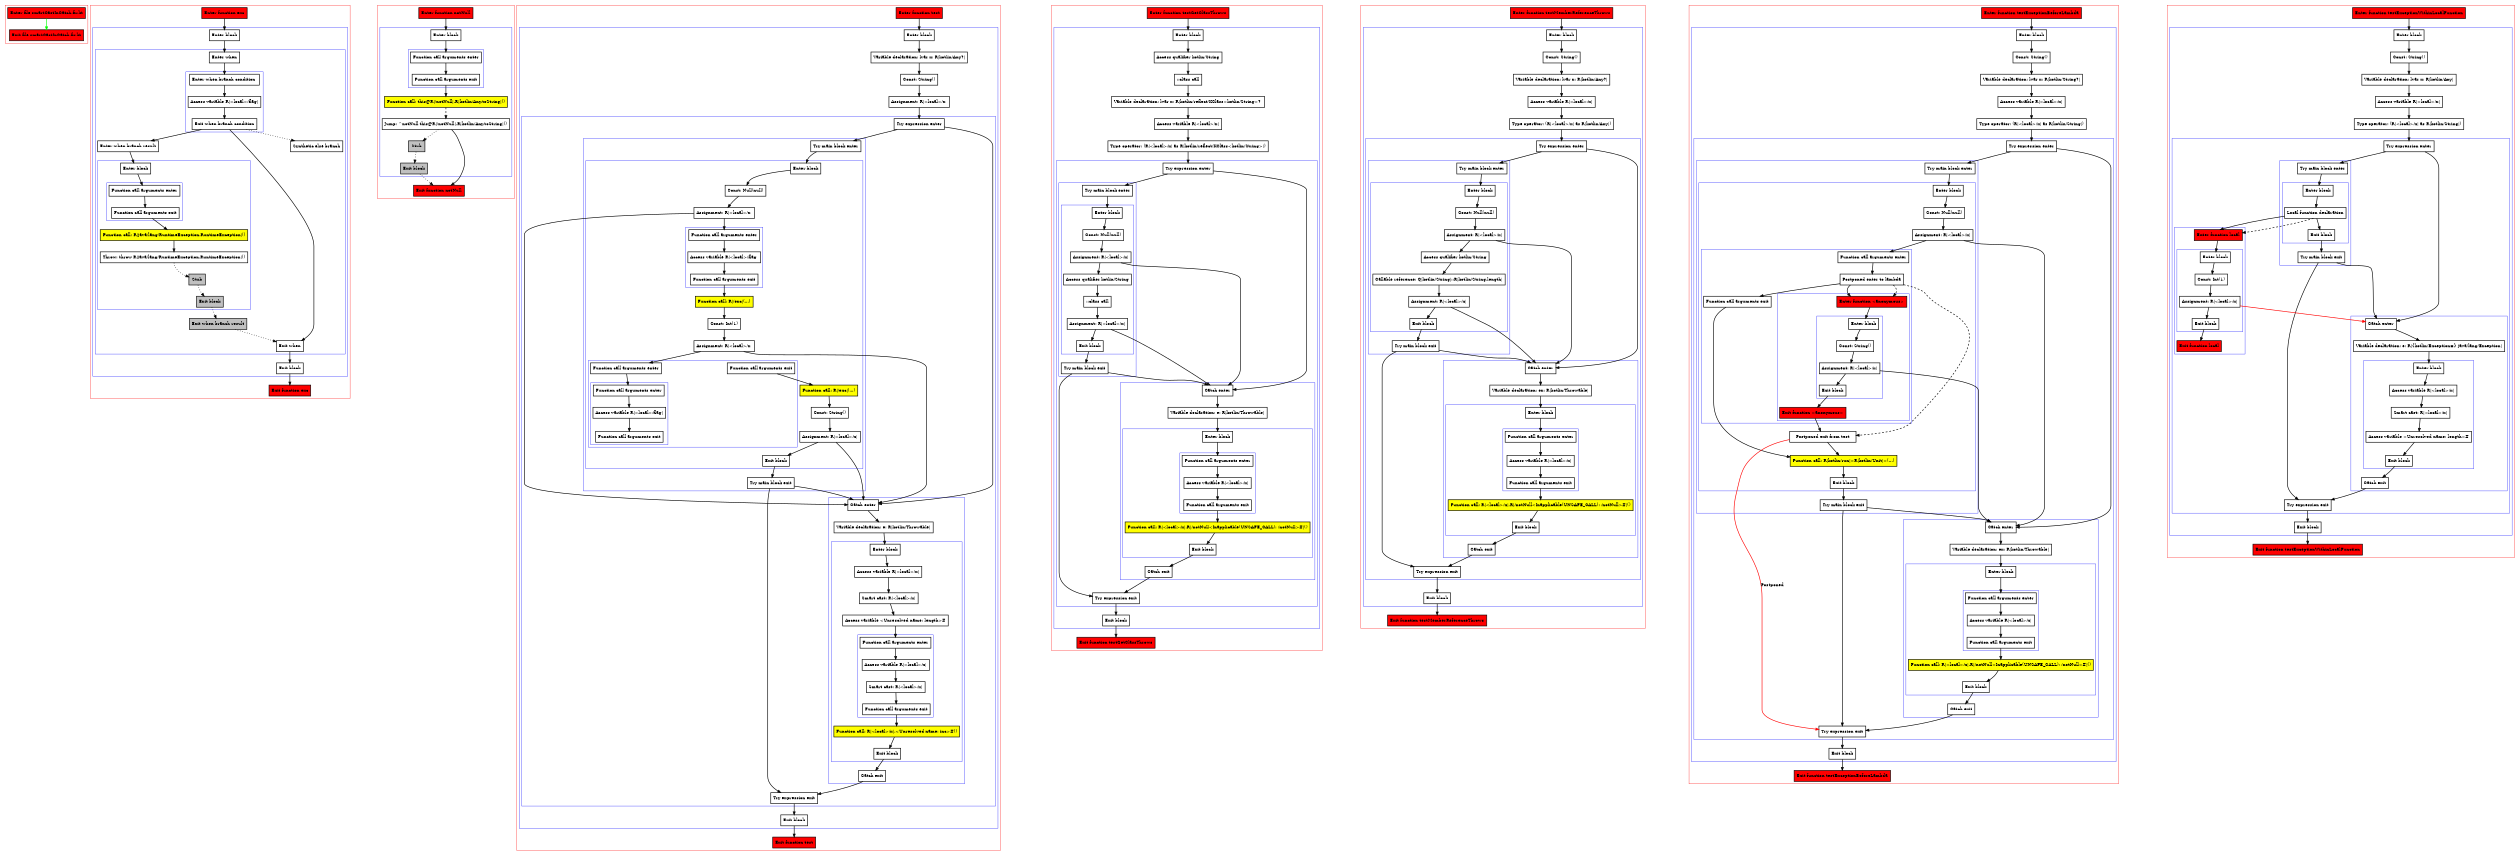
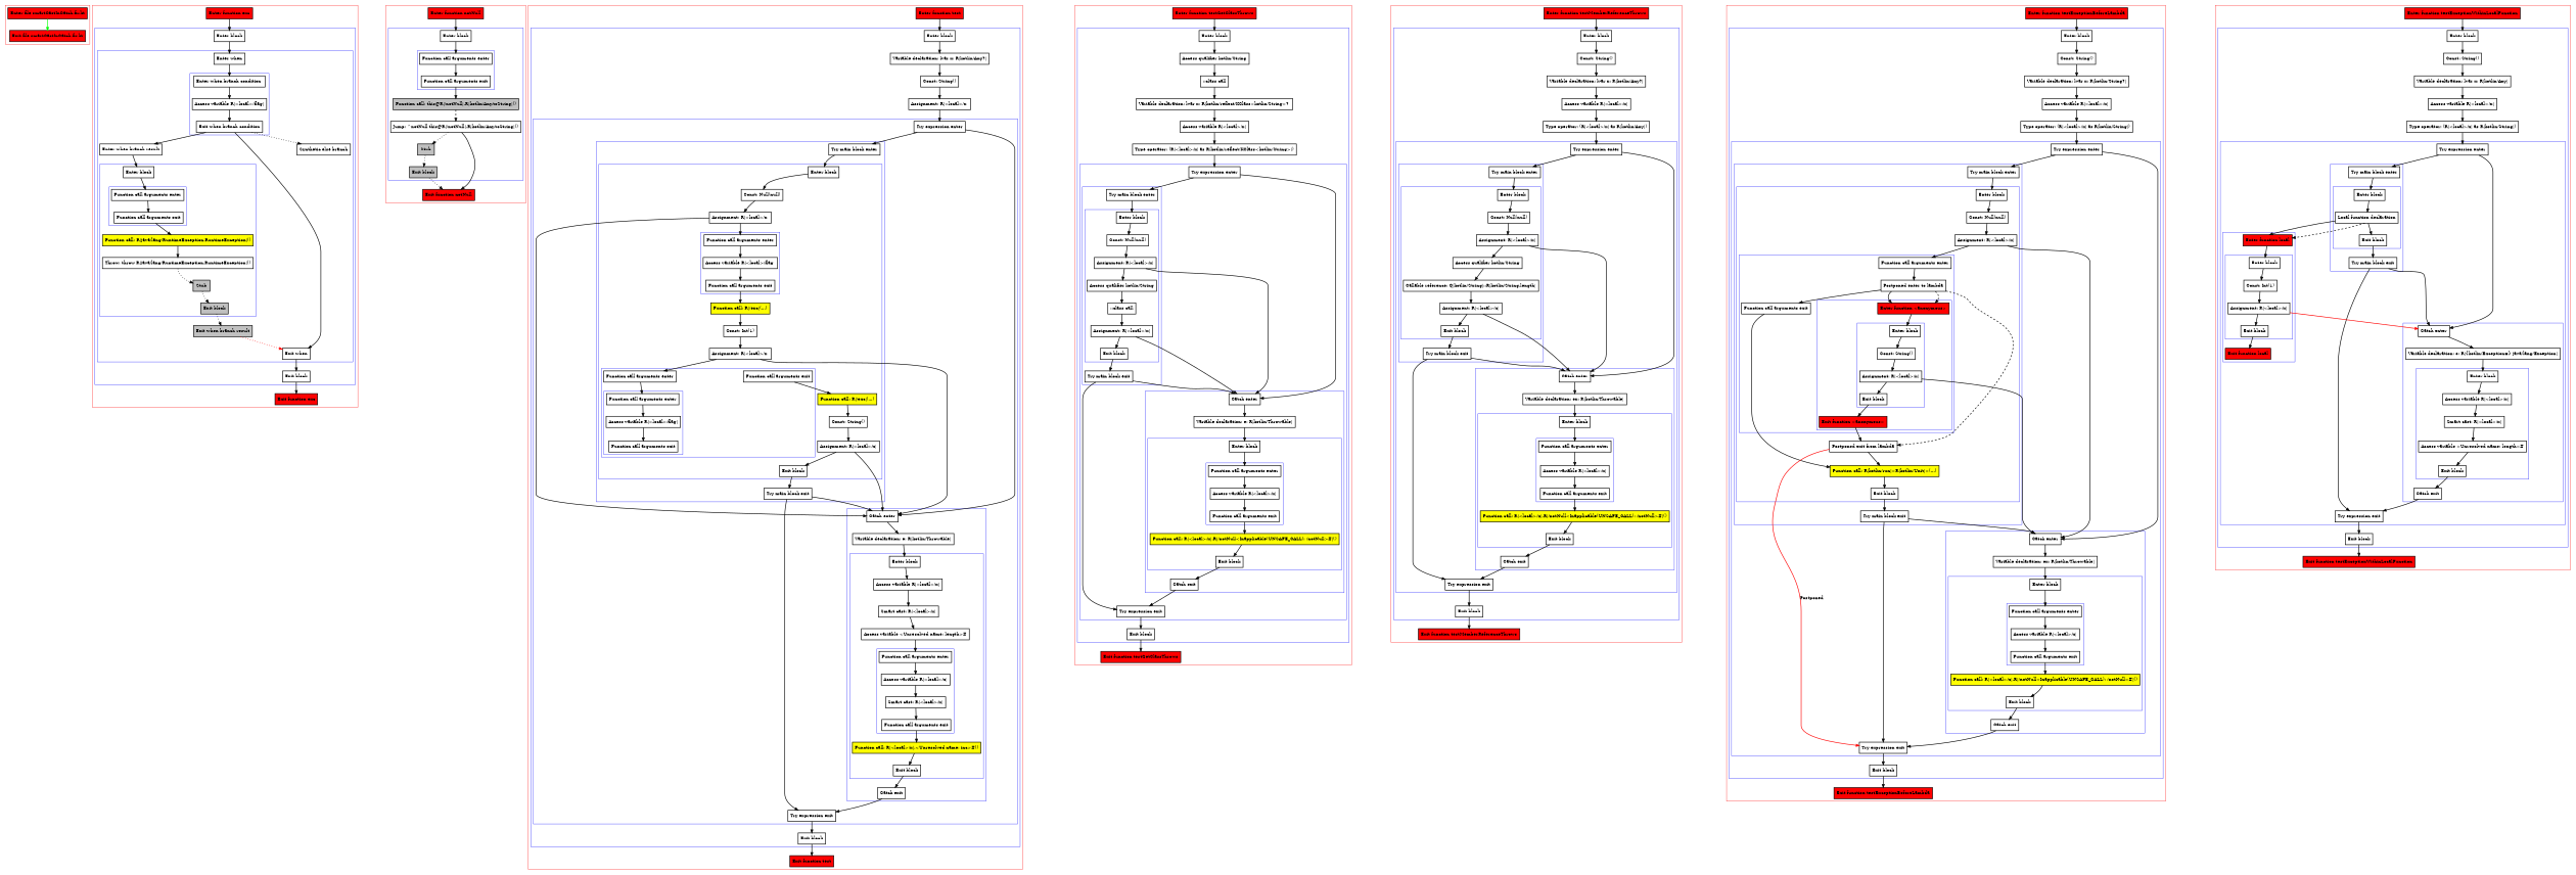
  digraph {
    nodesep=3
    node [penwidth=2 shape=box]
    edge [penwidth=2]
    n1 [fillcolor=red label="Enter file smartCastInCatch.fir.kt" style=filled]
    n2 [fillcolor=red label="Exit file smartCastInCatch.fir.kt" style=filled]
    n3 [label="Enter when branch condition "]
    n4 [label="Access variable R|<local>/flag|"]
    n5 [label="Exit when branch condition"]
    n6 [label="Function call arguments enter"]
    n7 [label="Function call arguments exit"]
    n8 [label="Enter block"]
    n9 [fillcolor=yellow label="Function call: R|java/lang/RuntimeException.RuntimeException|()" style=filled]
    n10 [label="Throw: throw R|java/lang/RuntimeException.RuntimeException|()"]
    n11 [fillcolor=gray label=Stub style=filled]
    n12 [fillcolor=gray label="Exit block" style=filled]
    n13 [label="Enter when"]
    n14 [label="Synthetic else branch"]
    n15 [label="Enter when branch result"]
    n16 [fillcolor=gray label="Exit when branch result" style=filled]
    n17 [label="Exit when"]
    n18 [label="Enter block"]
    n19 [label="Exit block"]
    n20 [fillcolor=red label="Enter function exc" style=filled]
    n21 [fillcolor=red label="Exit function exc" style=filled]
    n22 [label="Function call arguments enter"]
    n23 [label="Function call arguments exit"]
    n24 [label="Enter block"]
-   n25 [fillcolor=yellow label="Function call: this@R|/notNull|.R|kotlin/Any.toString|()" style=filled]
+   n25 [fillcolor=gray label="Function call: this@R|/notNull|.R|kotlin/Any.toString|()" style=filled]
    n26 [label="Jump: ^notNull this@R|/notNull|.R|kotlin/Any.toString|()"]
    n27 [fillcolor=gray label=Stub style=filled]
    n28 [fillcolor=gray label="Exit block" style=filled]
    n29 [fillcolor=red label="Enter function notNull" style=filled]
    n30 [fillcolor=red label="Exit function notNull" style=filled]
    n31 [label="Function call arguments enter"]
    n32 [label="Access variable R|<local>/flag|"]
    n33 [label="Function call arguments exit"]
    n34 [label="Function call arguments enter"]
    n35 [label="Access variable R|<local>/flag|"]
    n36 [label="Function call arguments exit"]
    n37 [label="Function call arguments enter"]
    n38 [label="Function call arguments exit"]
    n39 [label="Enter block"]
    n40 [label="Const: Null(null)"]
    n41 [label="Assignment: R|<local>/x|"]
    n42 [fillcolor=yellow label="Function call: R|/exc|(...)" style=filled]
    n43 [label="Const: Int(1)"]
    n44 [label="Assignment: R|<local>/x|"]
    n45 [fillcolor=yellow label="Function call: R|/exc|(...)" style=filled]
    n46 [label="Const: String()"]
    n47 [label="Assignment: R|<local>/x|"]
    n48 [label="Exit block"]
    n49 [label="Try main block enter"]
    n50 [label="Try main block exit"]
    n51 [label="Function call arguments enter"]
    n52 [label="Access variable R|<local>/x|"]
    n53 [label="Smart cast: R|<local>/x|"]
    n54 [label="Function call arguments exit"]
    n55 [label="Enter block"]
    n56 [label="Access variable R|<local>/x|"]
    n57 [label="Smart cast: R|<local>/x|"]
    n58 [label="Access variable <Unresolved name: length>#"]
    n59 [fillcolor=yellow label="Function call: R|<local>/x|.<Unresolved name: inc>#()" style=filled]
    n60 [label="Exit block"]
    n61 [label="Catch enter"]
    n62 [label="Variable declaration: e: R|kotlin/Throwable|"]
    n63 [label="Catch exit"]
    n64 [label="Try expression enter"]
    n65 [label="Try expression exit"]
    n66 [label="Enter block"]
    n67 [label="Variable declaration: lvar x: R|kotlin/Any?|"]
    n68 [label="Const: String()"]
    n69 [label="Assignment: R|<local>/x|"]
    n70 [label="Exit block"]
    n71 [fillcolor=red label="Enter function test" style=filled]
    n72 [fillcolor=red label="Exit function test" style=filled]
    n73 [label="Enter block"]
    n74 [label="Const: Null(null)"]
    n75 [label="Assignment: R|<local>/x|"]
    n76 [label="Access qualifier kotlin/String"]
    n77 [label="::class call"]
    n78 [label="Assignment: R|<local>/x|"]
    n79 [label="Exit block"]
    n80 [label="Try main block enter"]
    n81 [label="Try main block exit"]
    n82 [label="Function call arguments enter"]
    n83 [label="Access variable R|<local>/x|"]
    n84 [label="Function call arguments exit"]
    n85 [label="Enter block"]
    n86 [fillcolor=yellow label="Function call: R|<local>/x|.R|/notNull<Inapplicable(UNSAFE_CALL): /notNull>#|()" style=filled]
    n87 [label="Exit block"]
    n88 [label="Catch enter"]
    n89 [label="Variable declaration: e: R|kotlin/Throwable|"]
    n90 [label="Catch exit"]
    n91 [label="Try expression enter"]
    n92 [label="Try expression exit"]
    n93 [label="Enter block"]
    n94 [label="Access qualifier kotlin/String"]
    n95 [label="::class call"]
    n96 [label="Variable declaration: lvar x: R|kotlin/reflect/KClass<kotlin/String>?|"]
    n97 [label="Access variable R|<local>/x|"]
    n98 [label="Type operator: (R|<local>/x| as R|kotlin/reflect/KClass<kotlin/String>|)"]
    n99 [label="Exit block"]
    n100 [fillcolor=red label="Enter function testGetClassThrows" style=filled]
    n101 [fillcolor=red label="Exit function testGetClassThrows" style=filled]
    n102 [label="Enter block"]
    n103 [label="Const: Null(null)"]
    n104 [label="Assignment: R|<local>/x|"]
    n105 [label="Access qualifier kotlin/String"]
    n106 [label="Callable reference: Q|kotlin/String|::R|kotlin/String.length|"]
    n107 [label="Assignment: R|<local>/x|"]
    n108 [label="Exit block"]
    n109 [label="Try main block enter"]
    n110 [label="Try main block exit"]
    n111 [label="Function call arguments enter"]
    n112 [label="Access variable R|<local>/x|"]
    n113 [label="Function call arguments exit"]
    n114 [label="Enter block"]
    n115 [fillcolor=yellow label="Function call: R|<local>/x|.R|/notNull<Inapplicable(UNSAFE_CALL): /notNull>#|()" style=filled]
    n116 [label="Exit block"]
    n117 [label="Catch enter"]
    n118 [label="Variable declaration: ex: R|kotlin/Throwable|"]
    n119 [label="Catch exit"]
    n120 [label="Try expression enter"]
    n121 [label="Try expression exit"]
    n122 [label="Enter block"]
    n123 [label="Const: String()"]
    n124 [label="Variable declaration: lvar x: R|kotlin/Any?|"]
    n125 [label="Access variable R|<local>/x|"]
    n126 [label="Type operator: (R|<local>/x| as R|kotlin/Any|)"]
    n127 [label="Exit block"]
    n128 [fillcolor=red label="Enter function testMemberReferenceThrows" style=filled]
    n129 [fillcolor=red label="Exit function testMemberReferenceThrows" style=filled]
    n130 [label="Enter block"]
    n131 [label="Const: String()"]
    n132 [label="Assignment: R|<local>/x|"]
    n133 [label="Exit block"]
    n134 [fillcolor=red label="Enter function <anonymous>" style=filled]
    n135 [fillcolor=red label="Exit function <anonymous>" style=filled]
    n136 [label="Function call arguments enter"]
    n137 [label="Postponed enter to lambda"]
    n138 [label="Function call arguments exit"]
    n139 [label="Enter block"]
    n140 [label="Const: Null(null)"]
    n141 [label="Assignment: R|<local>/x|"]
-   n142 [label="Postponed exit from test"]
+   n142 [label="Postponed exit from lambda"]
    n143 [fillcolor=yellow label="Function call: R|kotlin/run|<R|kotlin/Unit|>(...)" style=filled]
    n144 [label="Exit block"]
    n145 [label="Try main block enter"]
    n146 [label="Try main block exit"]
    n147 [label="Function call arguments enter"]
    n148 [label="Access variable R|<local>/x|"]
    n149 [label="Function call arguments exit"]
    n150 [label="Enter block"]
    n151 [fillcolor=yellow label="Function call: R|<local>/x|.R|/notNull<Inapplicable(UNSAFE_CALL): /notNull>#|()" style=filled]
    n152 [label="Exit block"]
    n153 [label="Catch enter"]
    n154 [label="Variable declaration: ex: R|kotlin/Throwable|"]
    n155 [label="Catch exit"]
    n156 [label="Try expression enter"]
    n157 [label="Try expression exit"]
    n158 [label="Enter block"]
    n159 [label="Const: String()"]
    n160 [label="Variable declaration: lvar x: R|kotlin/String?|"]
    n161 [label="Access variable R|<local>/x|"]
    n162 [label="Type operator: (R|<local>/x| as R|kotlin/String|)"]
    n163 [label="Exit block"]
    n164 [fillcolor=red label="Enter function testExceptionBeforeLambda" style=filled]
    n165 [fillcolor=red label="Exit function testExceptionBeforeLambda" style=filled]
    n166 [label="Enter block"]
    n167 [label="Local function declaration"]
    n168 [label="Exit block"]
    n169 [label="Try main block enter"]
    n170 [label="Try main block exit"]
    n171 [label="Enter block"]
    n172 [label="Const: Int(1)"]
    n173 [label="Assignment: R|<local>/x|"]
    n174 [label="Exit block"]
    n175 [fillcolor=red label="Enter function local" style=filled]
    n176 [fillcolor=red label="Exit function local" style=filled]
    n177 [label="Enter block"]
    n178 [label="Access variable R|<local>/x|"]
    n179 [label="Smart cast: R|<local>/x|"]
    n180 [label="Access variable <Unresolved name: length>#"]
    n181 [label="Exit block"]
    n182 [label="Catch enter"]
    n183 [label="Variable declaration: e: R|{kotlin/Exception=} java/lang/Exception|"]
    n184 [label="Catch exit"]
    n185 [label="Try expression enter"]
    n186 [label="Try expression exit"]
    n187 [label="Enter block"]
    n188 [label="Const: String()"]
    n189 [label="Variable declaration: lvar x: R|kotlin/Any|"]
    n190 [label="Access variable R|<local>/x|"]
    n191 [label="Type operator: (R|<local>/x| as R|kotlin/String|)"]
    n192 [label="Exit block"]
    n193 [fillcolor=red label="Enter function testExceptionWithinLocalFunction" style=filled]
    n194 [fillcolor=red label="Exit function testExceptionWithinLocalFunction" style=filled]
    subgraph cluster_1 {
      color=red
      n1
      n2
    }
    subgraph cluster_2 {
      color=red
      n20
      n21
      subgraph cluster_3 {
        color=blue
        n18
        n19
        subgraph cluster_4 {
          color=blue
          n13
          n14
          n15
          n16
          n17
          subgraph cluster_5 {
            color=blue
            n3
            n4
            n5
          }
          subgraph cluster_6 {
            color=blue
            n8
            n9
            n10
            n11
            n12
            subgraph cluster_7 {
              color=blue
              n6
              n7
            }
          }
        }
      }
    }
    subgraph cluster_8 {
      color=red
      n29
      n30
      subgraph cluster_9 {
        color=blue
        n24
        n25
        n26
        n27
        n28
        subgraph cluster_10 {
          color=blue
          n22
          n23
        }
      }
    }
    subgraph cluster_11 {
      color=red
      n71
      n72
      subgraph cluster_12 {
        color=blue
        n66
        n67
        n68
        n69
        n70
        subgraph cluster_13 {
          color=blue
          n64
          n65
          subgraph cluster_14 {
            color=blue
            n49
            n50
            subgraph cluster_15 {
              color=blue
              n39
              n40
              n41
              n42
              n43
              n44
              n45
              n46
              n47
              n48
              subgraph cluster_16 {
                color=blue
                n31
                n32
                n33
              }
              subgraph cluster_17 {
                color=blue
                n37
                n38
                subgraph cluster_18 {
                  color=blue
                  n34
                  n35
                  n36
                }
              }
            }
          }
          subgraph cluster_19 {
            color=blue
            n61
            n62
            n63
            subgraph cluster_20 {
              color=blue
              n55
              n56
              n57
              n58
              n59
              n60
              subgraph cluster_21 {
                color=blue
                n51
                n52
                n53
                n54
              }
            }
          }
        }
      }
    }
    subgraph cluster_22 {
      color=red
      n100
      n101
      subgraph cluster_23 {
        color=blue
        n93
        n94
        n95
        n96
        n97
        n98
        n99
        subgraph cluster_24 {
          color=blue
          n91
          n92
          subgraph cluster_25 {
            color=blue
            n80
            n81
            subgraph cluster_26 {
              color=blue
              n73
              n74
              n75
              n76
              n77
              n78
              n79
            }
          }
          subgraph cluster_27 {
            color=blue
            n88
            n89
            n90
            subgraph cluster_28 {
              color=blue
              n85
              n86
              n87
              subgraph cluster_29 {
                color=blue
                n82
                n83
                n84
              }
            }
          }
        }
      }
    }
    subgraph cluster_30 {
      color=red
      n128
      n129
      subgraph cluster_31 {
        color=blue
        n122
        n123
        n124
        n125
        n126
        n127
        subgraph cluster_32 {
          color=blue
          n120
          n121
          subgraph cluster_33 {
            color=blue
            n109
            n110
            subgraph cluster_34 {
              color=blue
              n102
              n103
              n104
              n105
              n106
              n107
              n108
            }
          }
          subgraph cluster_35 {
            color=blue
            n117
            n118
            n119
            subgraph cluster_36 {
              color=blue
              n114
              n115
              n116
              subgraph cluster_37 {
                color=blue
                n111
                n112
                n113
              }
            }
          }
        }
      }
    }
    subgraph cluster_38 {
      color=red
      n164
      n165
      subgraph cluster_39 {
        color=blue
        n158
        n159
        n160
        n161
        n162
        n163
        subgraph cluster_40 {
          color=blue
          n156
          n157
          subgraph cluster_41 {
            color=blue
            n145
            n146
            subgraph cluster_42 {
              color=blue
              n139
              n140
              n141
              n142
              n143
              n144
              subgraph cluster_43 {
                color=blue
                n136
                n137
                n138
                subgraph cluster_44 {
                  color=blue
                  n134
                  n135
                  subgraph cluster_45 {
                    color=blue
                    n130
                    n131
                    n132
                    n133
                  }
                }
              }
            }
          }
          subgraph cluster_46 {
            color=blue
            n153
            n154
            n155
            subgraph cluster_47 {
              color=blue
              n150
              n151
              n152
              subgraph cluster_48 {
                color=blue
                n147
                n148
                n149
              }
            }
          }
        }
      }
    }
    subgraph cluster_49 {
      color=red
      n193
      n194
      subgraph cluster_50 {
        color=blue
        n187
        n188
        n189
        n190
        n191
        n192
        subgraph cluster_51 {
          color=blue
          n185
          n186
          subgraph cluster_52 {
            color=blue
            n169
            n170
            subgraph cluster_53 {
              color=blue
              n166
              n167
              n168
            }
          }
          subgraph cluster_54 {
            color=blue
            n175
            n176
            subgraph cluster_55 {
              color=blue
              n171
              n172
              n173
              n174
            }
          }
          subgraph cluster_56 {
            color=blue
            n182
            n183
            n184
            subgraph cluster_57 {
              color=blue
              n177
              n178
              n179
              n180
              n181
            }
          }
        }
      }
    }
    n1 -> n2 [color=green]
    n3 -> n4
    n4 -> n5
    n5 -> n14 [style=dotted]
    n5 -> n15
    n5 -> n17
    n6 -> n7
    n7 -> n9
    n8 -> n6
    n9 -> n10
    n10 -> n11 [style=dotted]
    n11 -> n12 [style=dotted]
    n12 -> n16 [style=dotted]
    n13 -> n3
    n15 -> n8
-   n16 -> n17 [style=dotted]
+   n16 -> n17 [style=dotted color=red]
    n17 -> n19
    n18 -> n13
    n19 -> n21
    n20 -> n18
    n22 -> n23
    n23 -> n25
    n24 -> n22
    n25 -> n26 [style=dashed]
    n26 -> n27 [style=dotted]
    n26 -> n30
    n27 -> n28 [style=dotted]
    n28 -> n30 [style=dotted]
    n29 -> n24
    n31 -> n32
    n32 -> n33
    n33 -> n42
    n34 -> n35
    n35 -> n36
    n37 -> n34
    n38 -> n45
    n39 -> n40
    n40 -> n41
    n41 -> n31
    n41 -> n61
    n42 -> n43
    n43 -> n44
    n44 -> n37
    n44 -> n61
    n45 -> n46
    n46 -> n47
    n47 -> n48
    n47 -> n61
    n48 -> n50
    n49 -> n39
    n50 -> n61
    n50 -> n65
    n51 -> n52
    n52 -> n53
    n53 -> n54
    n54 -> n59
    n55 -> n56
    n56 -> n57
    n57 -> n58
    n58 -> n51
    n59 -> n60
    n60 -> n63
    n61 -> n62
    n62 -> n55
    n63 -> n65
    n64 -> n49
    n64 -> n61
    n65 -> n70
    n66 -> n67
    n67 -> n68
    n68 -> n69
    n69 -> n64
    n70 -> n72
    n71 -> n66
    n73 -> n74
    n74 -> n75
    n75 -> n76
    n75 -> n88
    n76 -> n77
    n77 -> n78
    n78 -> n79
    n78 -> n88
    n79 -> n81
    n80 -> n73
    n81 -> n88
    n81 -> n92
    n82 -> n83
    n83 -> n84
    n84 -> n86
    n85 -> n82
    n86 -> n87
    n87 -> n90
    n88 -> n89
    n89 -> n85
    n90 -> n92
    n91 -> n80
    n91 -> n88
    n92 -> n99
    n93 -> n94
    n94 -> n95
    n95 -> n96
    n96 -> n97
    n97 -> n98
    n98 -> n91
    n99 -> n101
    n100 -> n93
    n102 -> n103
    n103 -> n104
    n104 -> n105
    n104 -> n117
    n105 -> n106
    n106 -> n107
    n107 -> n108
    n107 -> n117
    n108 -> n110
    n109 -> n102
    n110 -> n117
    n110 -> n121
    n111 -> n112
    n112 -> n113
    n113 -> n115
    n114 -> n111
    n115 -> n116
    n116 -> n119
    n117 -> n118
    n118 -> n114
    n119 -> n121
    n120 -> n109
    n120 -> n117
    n121 -> n127
    n122 -> n123
    n123 -> n124
    n124 -> n125
    n125 -> n126
    n126 -> n120
    n127 -> n129
    n128 -> n122
    n130 -> n131
    n131 -> n132
    n132 -> n133
    n132 -> n153
    n133 -> n135
    n134 -> n130
    n135 -> n142
    n136 -> n137
    n137 -> n134
    n137 -> n134 [style=dashed]
    n137 -> n138
    n137 -> n142 [style=dashed]
    n138 -> n143
    n139 -> n140
    n140 -> n141
    n141 -> n136
    n141 -> n153
    n142 -> n143 [color=black]
    n142 -> n157 [color=red label=Postponed]
    n143 -> n144
    n144 -> n146
    n145 -> n139
    n146 -> n153
    n146 -> n157
    n147 -> n148
    n148 -> n149
    n149 -> n151
    n150 -> n147
    n151 -> n152
    n152 -> n155
    n153 -> n154
    n154 -> n150
    n155 -> n157
    n156 -> n145
    n156 -> n153
    n157 -> n163
    n158 -> n159
    n159 -> n160
    n160 -> n161
    n161 -> n162
    n162 -> n156
    n163 -> n165
    n164 -> n158
    n166 -> n167
    n167 -> n168
    n167 -> n175
    n167 -> n175 [style=dashed]
    n168 -> n170
    n169 -> n166
    n170 -> n182
    n170 -> n186
    n171 -> n172
    n172 -> n173
    n173 -> n174
    n173 -> n182 [color=red]
    n174 -> n176
    n175 -> n171
    n177 -> n178
    n178 -> n179
    n179 -> n180
    n180 -> n181
    n181 -> n184
    n182 -> n183
    n183 -> n177
    n184 -> n186
    n185 -> n169
    n185 -> n182
    n186 -> n192
    n187 -> n188
    n188 -> n189
    n189 -> n190
    n190 -> n191
    n191 -> n185
    n192 -> n194
    n193 -> n187
  }
